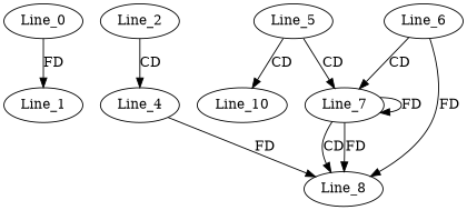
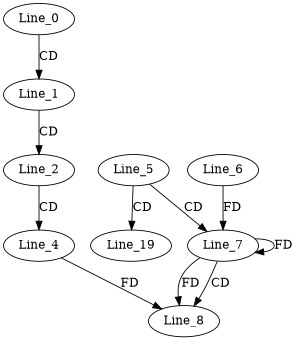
  digraph {
    Line_0
    Line_1
    Line_2
    n4 [label=Line_4]
    Line_8
    Line_5
    Line_7
-   Line_10
+   Line_10 [label=Line_19]
    Line_6
-   Line_0 -> Line_1 [label=FD]
+   Line_0 -> Line_1 [label=CD]
+   Line_1 -> Line_2 [label=CD]
    Line_2 -> n4 [label=CD]
    n4 -> Line_8 [label=FD]
    Line_5 -> Line_7 [label=CD]
    Line_5 -> Line_10 [label=CD]
    Line_7 -> Line_8 [label=CD]
    Line_7 -> Line_8 [label=FD]
    Line_7 -> Line_7 [label=FD]
-   Line_6 -> Line_8 [label=FD]
-   Line_6 -> Line_7 [label=CD]
+   Line_6 -> Line_7 [label=FD]
  }
